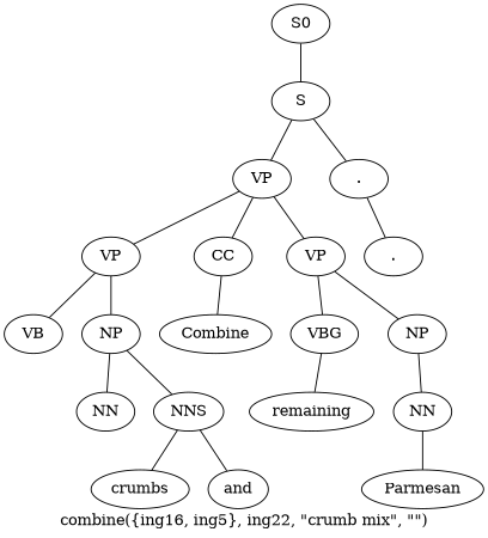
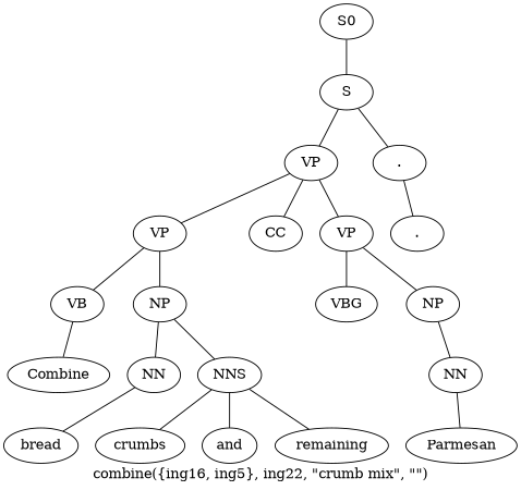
  graph {
    fontname="DejaVu Serif"
    label="combine({ing16, ing5}, ing22, \"crumb mix\", \"\")"
    node [fontname="DejaVu Serif"]
    edge [fontname="DejaVu Serif"]
    n1 [label=S0]
    n2 [label=S]
    n3 [label=VP]
    n4 [label="."]
    n5 [label=VP]
    n6 [label=CC]
    n7 [label=VP]
    n8 [label="."]
    n9 [label=VB]
    n10 [label=NP]
    n11 [label=VBG]
    n12 [label=NP]
    n13 [label=Combine]
    n14 [label=NN]
    n15 [label=NNS]
+   n16 [label=bread]
    n17 [label=crumbs]
    n18 [label=and]
    n19 [label=remaining]
    n20 [label=NN]
    n21 [label=Parmesan]
    n1 -- n2
    n2 -- n3
    n2 -- n4
    n3 -- n5
    n3 -- n6
    n3 -- n7
    n4 -- n8
    n5 -- n9
    n5 -- n10
    n7 -- n11
    n7 -- n12
-   n6 -- n13
+   n9 -- n13
    n10 -- n14
    n10 -- n15
-   n11 -- n19
+   n15 -- n19
    n12 -- n20
+   n14 -- n16
    n15 -- n17
    n15 -- n18
    n20 -- n21
  }
